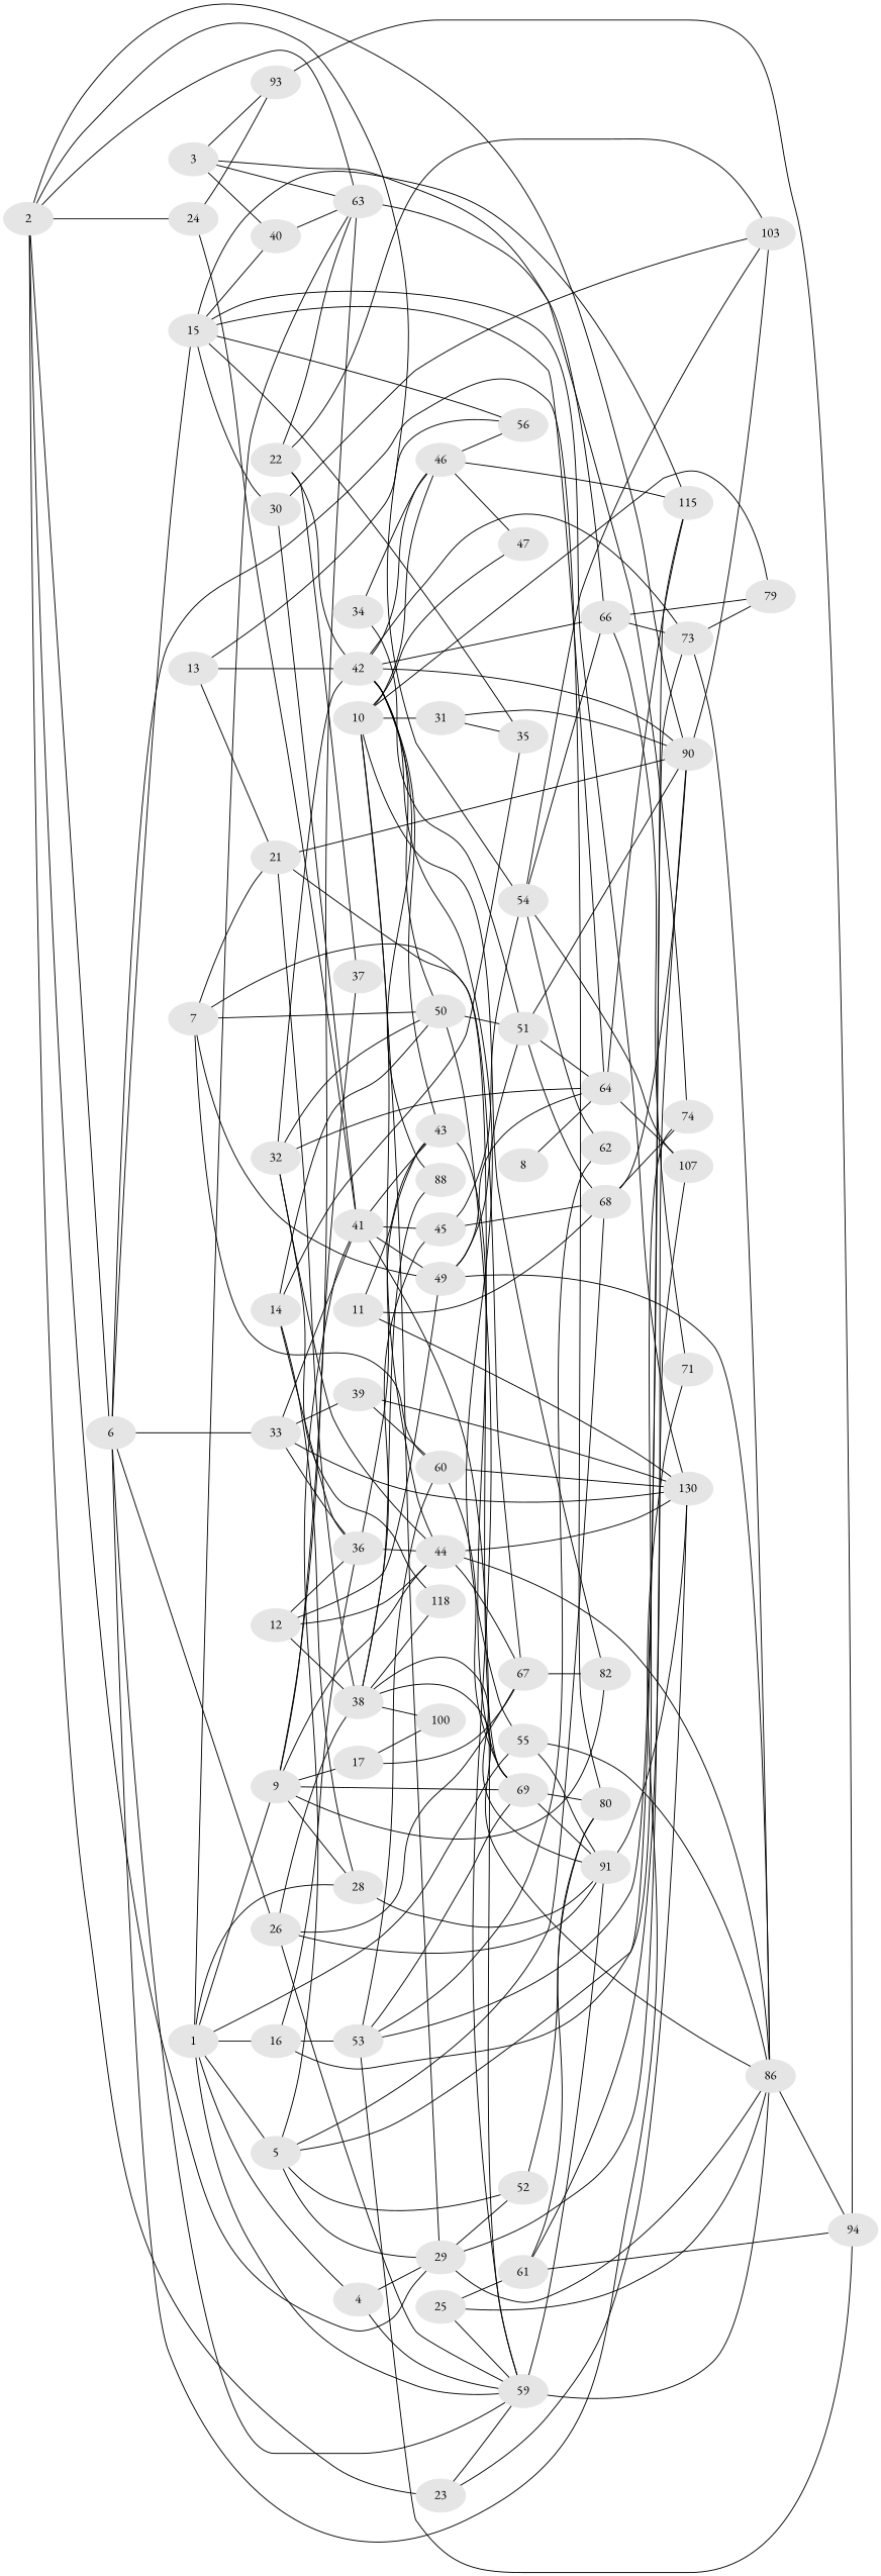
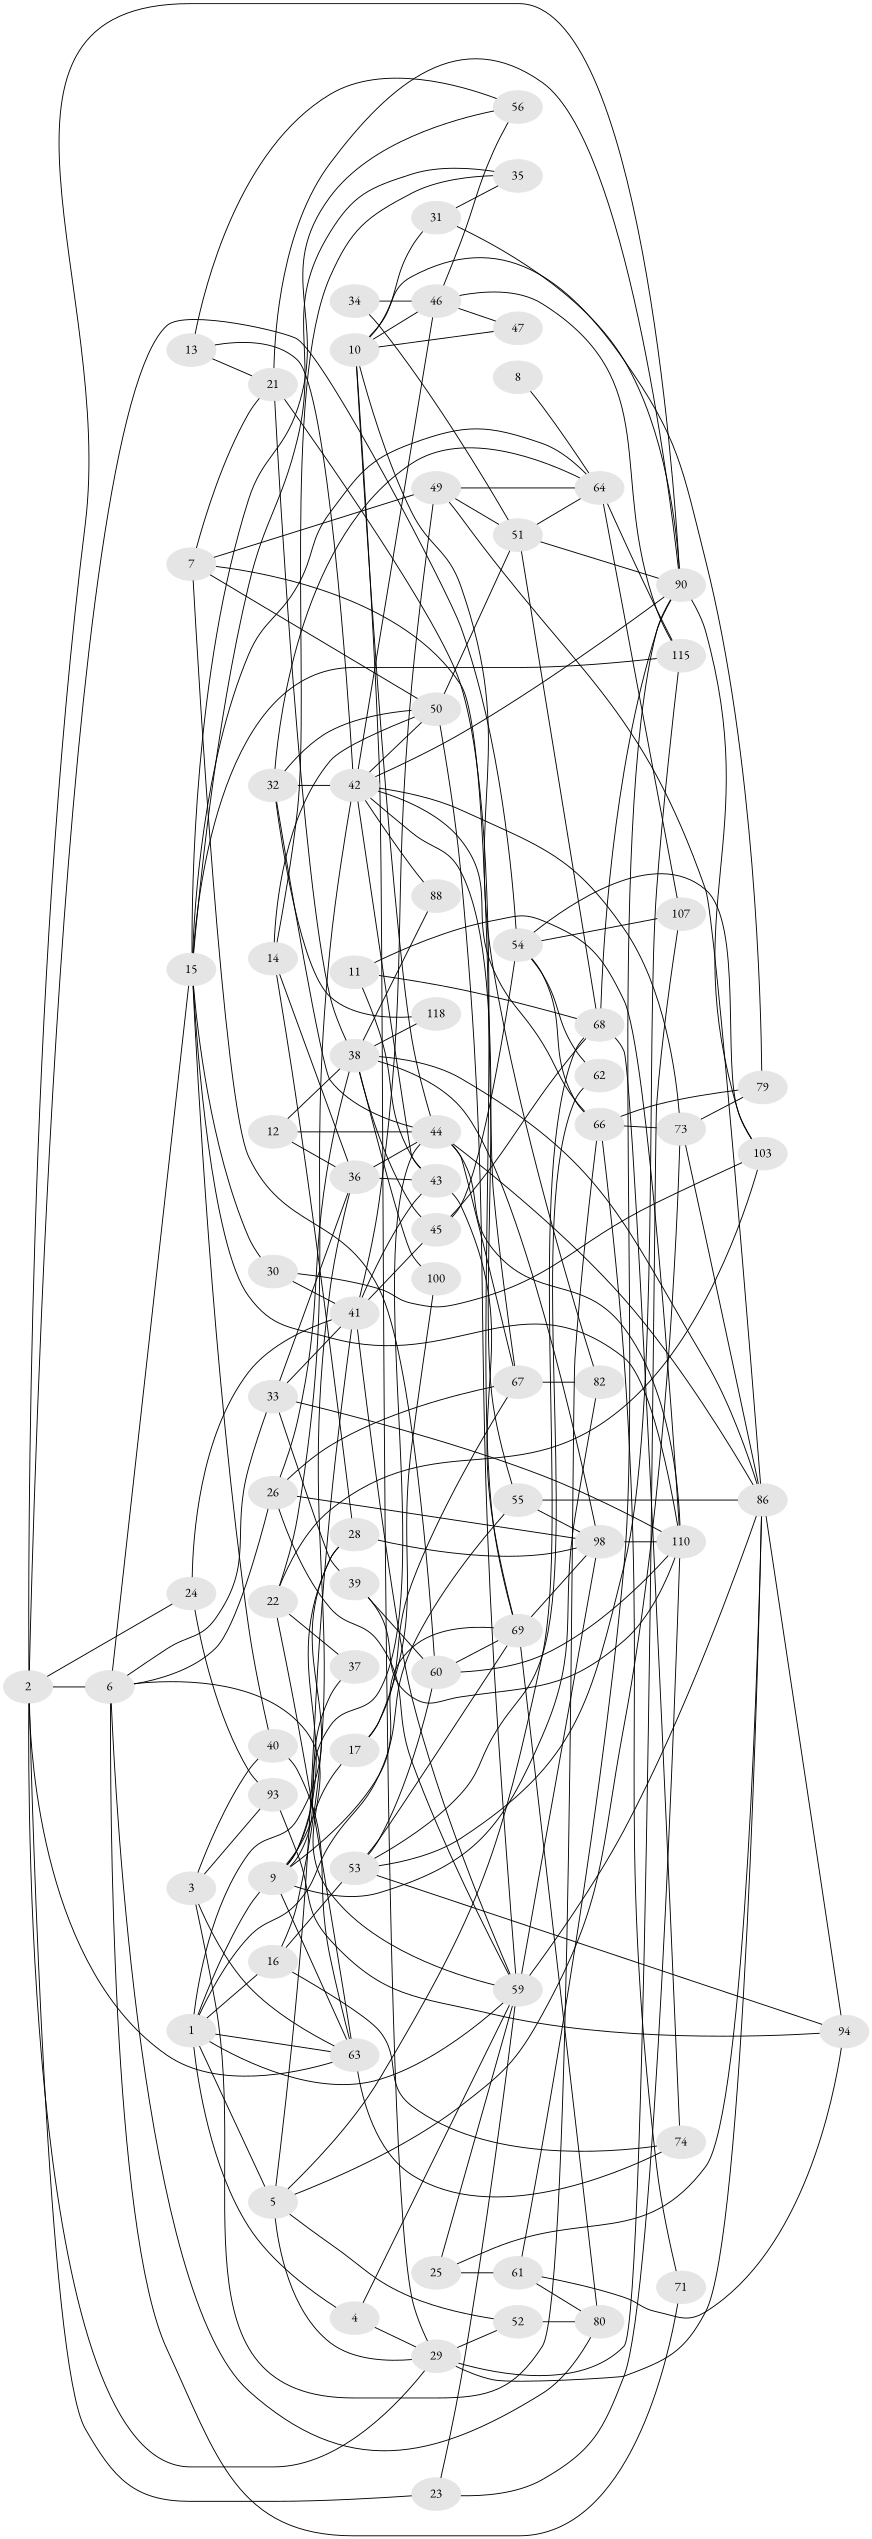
  graph {
    fontname="EB Garamond"
    rankdir=LR
    node [color=gray90 fontname="EB Garamond" style=filled]
    edge [fontname="EB Garamond"]
    1 [super="+97"]
    4
    5 [super="+20"]
    9 [super="+96"]
    16
    28
    55 [super="+58"]
    59 [super="+112"]
    63 [super="+106"]
    29 [super="+48"]
    41 [super="+77"]
    52
    68
    73 [super="+113"]
    64 [super="+98"]
    8
    17
    37
    44 [super="+99"]
    69 [super="+72"]
    82
    36 [super="+78"]
    53 [super="+95"]
    74 [super="+111"]
-   91 [super="+101"]
+   91 [super="+101" label=98]
    n26 [label=86 super="+114"]
    2 [super="+65"]
    6 [super="+27"]
    23
    24
    54 [super="+70"]
    90 [super="+117"]
    15 [super="+75"]
    26 [super="+89"]
    33
    71
    80
-   110 [super="+116" label=130]
+   110 [super="+116"]
    93
    107
    66 [super="+104"]
    103
    62
    3 [super="+102"]
    40
    79
    94
    49 [super="+76"]
    43
    45
    56
    35
    30
    115
    67 [super="+105"]
    38 [super="+85"]
    39 [super="+83"]
    21 [super="+81"]
    7
    60
    50 [super="+108"]
    51 [super="+57"]
    100
    10 [super="+109"]
    31
    46
    47
    11 [super="+19"]
    12 [super="+18"]
    118
    88
    13
    42 [super="+86"]
    14
    22
    25
    61 [super="+92"]
    32 [super="+84"]
    34
    1 -- 4
    1 -- 5
    1 -- 9
    1 -- 16
    1 -- 28
    1 -- 55
    1 -- 59 [weight=2]
    1 -- 63
    4 -- 59
    4 -- 29
    5 -- 29
    5 -- 41
    5 -- 52
    5 -- 68
    5 -- 73
    9 -- 28
    9 -- 63
    9 -- 17
    9 -- 37
    9 -- 44
    9 -- 69
    9 -- 82
    16 -- 36
    16 -- 53
    16 -- 74
    28 -- 91
    55 -- 91
    55 -- n26
    59 -- 91
    59 -- n26
    63 -- 74
    29 -- 52
    29 -- n26
    29 -- 107
    41 -- 59
    41 -- 49
    41 -- 43
    41 -- 45 [weight=2]
    52 -- 80
    68 -- 74
    68 -- 90
    73 -- n26
    73 -- 79
    64 -- 107
    64 -- 115
    8 -- 64
    17 -- 67
    17 -- 100
    44 -- n26
    44 -- 110
    44 -- 67
    69 -- 91
    69 -- 80
    36 -- 44
    36 -- 43
    53 -- 69
    53 -- 62
    53 -- 94
    53 -- 115
    53 -- 60
    91 -- 110
    n26 -- 94
    2 -- 63
    2 -- 29
    2 -- 6
    2 -- 23
    2 -- 24
    2 -- 54
    2 -- 90
    6 -- 59
    6 -- 15
    6 -- 26
    6 -- 33
    6 -- 71
    6 -- 80
    23 -- 59
    23 -- 110
    24 -- 41
    24 -- 93
    54 -- 107
    54 -- 66
    54 -- 103
    54 -- 62
    90 -- 103
    15 -- 64
    15 -- 110
    15 -- 40
    15 -- 56
    15 -- 35
    15 -- 30
    15 -- 115
    26 -- 59
    26 -- 91
    26 -- 67
    26 -- 38
    33 -- 41
    33 -- 36
    33 -- 110
    33 -- 39
    93 -- 94
    66 -- 73
    66 -- 71
    66 -- 79
    3 -- 63
    3 -- 93
    3 -- 66
    3 -- 40
    40 -- 63
    49 -- 64
    49 -- n26
    49 -- 51
    43 -- 69
    45 -- 68
    45 -- 54
    30 -- 41
    30 -- 103
    67 -- 82
    38 -- 91
    38 -- n26
    38 -- 45
    38 -- 100
    38 -- 118
    38 -- 88
    39 -- 110
    39 -- 60
    21 -- 69
    21 -- 90
    21 -- 38
    7 -- 49
    7 -- 67
    7 -- 21
    7 -- 60
    7 -- 50
    60 -- 69
    60 -- 110
    50 -- 59
    50 -- 51
    51 -- 68
    51 -- 64
    51 -- 90
    10 -- 29
    10 -- 44
    10 -- 82
    10 -- 79
    10 -- 31
    10 -- 46
    10 -- 47
    31 -- 90
    31 -- 35
    46 -- 56
    46 -- 115
    46 -- 47
    11 -- 68
    11 -- 110
    11 -- 43
    12 -- 44 [weight=2]
    12 -- 36
-   12 -- 49
    12 -- 38
    13 -- 56
    13 -- 21
    13 -- 42
    42 -- 55
    42 -- 73
    42 -- 90
    42 -- 66
    42 -- 43
    42 -- 50
    42 -- 46 [weight=2]
    42 -- 88
    14 -- 28
    14 -- 36
    14 -- 35
    14 -- 50
    22 -- 63
    22 -- 37
    22 -- 103
    22 -- 42
    25 -- 59
    25 -- n26
    25 -- 61
    61 -- 90
    61 -- 80
    61 -- 94
    32 -- 64
    32 -- 44
    32 -- 50
    32 -- 118
    32 -- 42
    34 -- 51
    34 -- 46
  }
